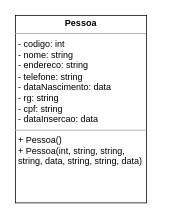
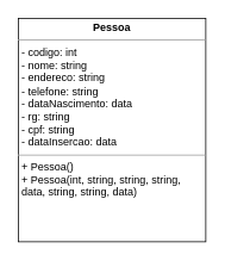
  <mxCell id="0" />
  <mxCell id="1" parent="0" />
- <mxCell id="2" value="&lt;p style=&quot;margin:0px;margin-top:4px;text-align:center;&quot;&gt;&lt;b&gt;Pessoa&lt;/b&gt;&lt;/p&gt;&lt;hr size=&quot;1&quot;&gt;&lt;p style=&quot;margin:0px;margin-left:4px;&quot;&gt;- codigo: int&lt;/p&gt;&lt;p style=&quot;margin:0px;margin-left:4px;&quot;&gt;- nome: string&lt;/p&gt;&lt;p style=&quot;margin:0px;margin-left:4px;&quot;&gt;- endereco: string&lt;/p&gt;&lt;p style=&quot;margin:0px;margin-left:4px;&quot;&gt;- telefone: string&lt;/p&gt;&lt;p style=&quot;margin:0px;margin-left:4px;&quot;&gt;- dataNascimento: data&lt;/p&gt;&lt;p style=&quot;margin:0px;margin-left:4px;&quot;&gt;- rg: string&lt;/p&gt;&lt;p style=&quot;margin:0px;margin-left:4px;&quot;&gt;- cpf: string&lt;/p&gt;&lt;p style=&quot;margin:0px;margin-left:4px;&quot;&gt;- dataInsercao: data&lt;/p&gt;&lt;hr size=&quot;1&quot;&gt;&lt;p style=&quot;margin:0px;margin-left:4px;&quot;&gt;+ Pessoa()&lt;/p&gt;&lt;p style=&quot;margin:0px;margin-left:4px;&quot;&gt;+ Pessoa(int, string, string, string, data, string, string, data)&lt;/p&gt;" style="verticalAlign=top;align=left;overflow=fill;fontSize=12;fontFamily=Helvetica;html=1;whiteSpace=wrap;" vertex="1" parent="1"><mxGeometry x="20" y="20" width="175" height="250" as="geometry" /></mxCell>
+ <mxCell id="2" value="&lt;p style=&quot;margin:0px;margin-top:4px;text-align:center;&quot;&gt;&lt;b&gt;Pessoa&lt;/b&gt;&lt;/p&gt;&lt;hr size=&quot;1&quot;&gt;&lt;p style=&quot;margin:0px;margin-left:4px;&quot;&gt;- codigo: int&lt;/p&gt;&lt;p style=&quot;margin:0px;margin-left:4px;&quot;&gt;- nome: string&lt;/p&gt;&lt;p style=&quot;margin:0px;margin-left:4px;&quot;&gt;- endereco: string&lt;/p&gt;&lt;p style=&quot;margin:0px;margin-left:4px;&quot;&gt;- telefone: string&lt;/p&gt;&lt;p style=&quot;margin:0px;margin-left:4px;&quot;&gt;- dataNascimento: data&lt;/p&gt;&lt;p style=&quot;margin:0px;margin-left:4px;&quot;&gt;- rg: string&lt;/p&gt;&lt;p style=&quot;margin:0px;margin-left:4px;&quot;&gt;- cpf: string&lt;/p&gt;&lt;p style=&quot;margin:0px;margin-left:4px;&quot;&gt;- dataInsercao: data&lt;/p&gt;&lt;hr size=&quot;1&quot;&gt;&lt;p style=&quot;margin:0px;margin-left:4px;&quot;&gt;+ Pessoa()&lt;/p&gt;&lt;p style=&quot;margin:0px;margin-left:4px;&quot;&gt;+ Pessoa(int, string, string, string, data, string, string, data)&lt;/p&gt;" style="verticalAlign=top;align=left;overflow=fill;fontSize=12;fontFamily=Helvetica;html=1;whiteSpace=wrap;" vertex="1" parent="1"><mxGeometry x="20" y="20" width="210" height="250" as="geometry" /></mxCell>
